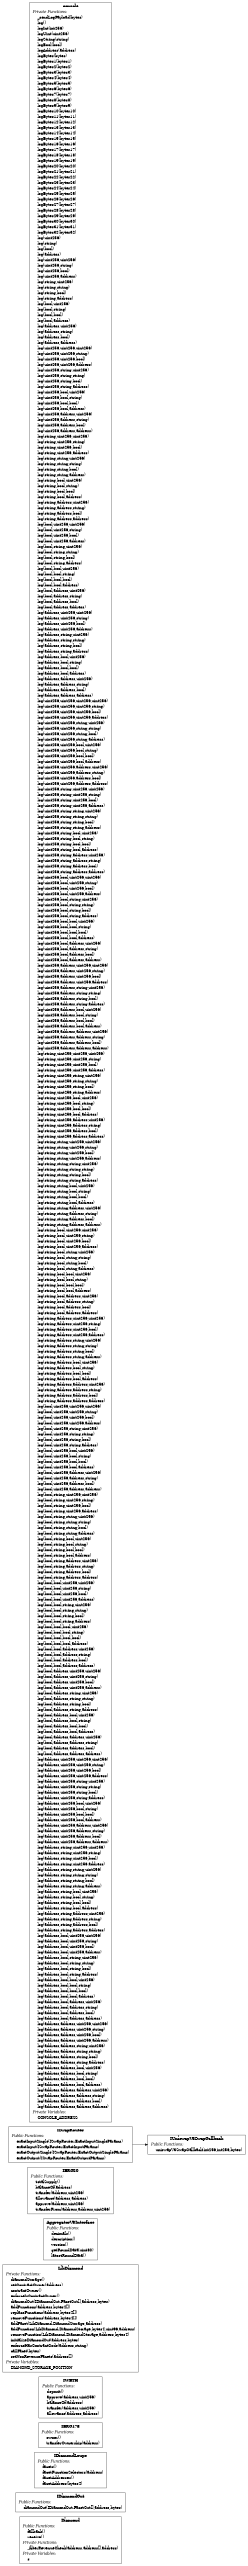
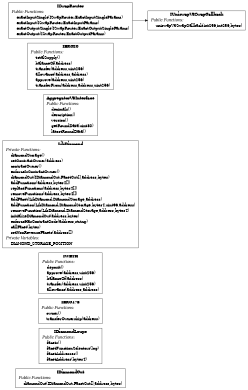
  digraph {
    rankdir=LR
    node [shape=box]
-   n1 [label=< <TABLE border="0"><TR><TD align="center"><B>Diamond</B></TD></TR><TR><TD align="left"><I>Public Functions:</I></TD></TR><TR><TD align="left">    fallback()</TD></TR><TR><TD align="left">    receive()</TD></TR><TR><TD align="left"><I>Private Functions:</I></TD></TR><TR><TD align="left">    _filterRevenueCheck(address,address[],address)</TD></TR><TR><TD align="left"><I>Private Variables:</I></TD></TR><TR><TD align="left">    s</TD></TR></TABLE> >]
    n2 [label=< <TABLE border="0"><TR><TD align="center"><B>IDiamondCut</B></TD></TR><TR><TD align="left"><I>Public Functions:</I></TD></TR><TR><TD align="left">    diamondCut(IDiamondCut.FacetCut[],address,bytes)</TD></TR></TABLE> >]
-   n3 [label=< <TABLE border="0"><TR><TD align="center"><B>IDiamondLoupe</B></TD></TR><TR><TD align="left"><I>Public Functions:</I></TD></TR><TR><TD align="left">    facets()</TD></TR><TR><TD align="left">    facetFunctionSelectors(address)</TD></TR><TR><TD align="left">    facetAddresses()</TD></TR><TR><TD align="left">    facetAddress(bytes4)</TD></TR></TABLE> >]
+   n3 [label=< <TABLE border="0"><TR><TD align="center"><B>IDiamondLoupe</B></TD></TR><TR><TD align="left"><I>Public Functions:</I></TD></TR><TR><TD align="left">    facets()</TD></TR><TR><TD align="left">    facetFunctionSelectors(log)</TD></TR><TR><TD align="left">    facetAddresses()</TD></TR><TR><TD align="left">    facetAddress(bytes4)</TD></TR></TABLE> >]
    n4 [label=< <TABLE border="0"><TR><TD align="center"><B>IERC173</B></TD></TR><TR><TD align="left"><I>Public Functions:</I></TD></TR><TR><TD align="left">    owner()</TD></TR><TR><TD align="left">    transferOwnership(address)</TD></TR></TABLE> >]
    n5 [label=< <TABLE border="0"><TR><TD align="center"><B>IWETH</B></TD></TR><TR><TD align="left"><I>Public Functions:</I></TD></TR><TR><TD align="left">    deposit()</TD></TR><TR><TD align="left">    approve(address,uint256)</TD></TR><TR><TD align="left">    balanceOf(address)</TD></TR><TR><TD align="left">    transfer(address,uint256)</TD></TR><TR><TD align="left">    allowance(address,address)</TD></TR></TABLE> >]
    n6 [label=< <TABLE border="0"><TR><TD align="center"><B>LibDiamond</B></TD></TR><TR><TD align="left"><I>Private Functions:</I></TD></TR><TR><TD align="left">    diamondStorage()</TD></TR><TR><TD align="left">    setContractOwner(address)</TD></TR><TR><TD align="left">    contractOwner()</TD></TR><TR><TD align="left">    enforceIsContractOwner()</TD></TR><TR><TD align="left">    diamondCut(IDiamondCut.FacetCut[],address,bytes)</TD></TR><TR><TD align="left">    addFunctions(address,bytes4[])</TD></TR><TR><TD align="left">    replaceFunctions(address,bytes4[])</TD></TR><TR><TD align="left">    removeFunctions(address,bytes4[])</TD></TR><TR><TD align="left">    addFacet(LibDiamond.DiamondStorage,address)</TD></TR><TR><TD align="left">    addFunction(LibDiamond.DiamondStorage,bytes4,uint96,address)</TD></TR><TR><TD align="left">    removeFunction(LibDiamond.DiamondStorage,address,bytes4)</TD></TR><TR><TD align="left">    initializeDiamondCut(address,bytes)</TD></TR><TR><TD align="left">    enforceHasContractCode(address,string)</TD></TR><TR><TD align="left">    callFacet(bytes)</TD></TR><TR><TD align="left">    setNonRevenueFacets(address[])</TD></TR><TR><TD align="left"><I>Private Variables:</I></TD></TR><TR><TD align="left">    DIAMOND_STORAGE_POSITION</TD></TR></TABLE> >]
    n7 [label=< <TABLE border="0"><TR><TD align="center"><B>AggregatorV3Interface</B></TD></TR><TR><TD align="left"><I>Public Functions:</I></TD></TR><TR><TD align="left">    decimals()</TD></TR><TR><TD align="left">    description()</TD></TR><TR><TD align="left">    version()</TD></TR><TR><TD align="left">    getRoundData(uint80)</TD></TR><TR><TD align="left">    latestRoundData()</TD></TR></TABLE> >]
    n8 [label=< <TABLE border="0"><TR><TD align="center"><B>IERC20</B></TD></TR><TR><TD align="left"><I>Public Functions:</I></TD></TR><TR><TD align="left">    totalSupply()</TD></TR><TR><TD align="left">    balanceOf(address)</TD></TR><TR><TD align="left">    transfer(address,uint256)</TD></TR><TR><TD align="left">    allowance(address,address)</TD></TR><TR><TD align="left">    approve(address,uint256)</TD></TR><TR><TD align="left">    transferFrom(address,address,uint256)</TD></TR></TABLE> >]
    n9 [label=< <TABLE border="0"><TR><TD align="center"><B>IUniswapV3SwapCallback</B></TD></TR><TR><TD align="left"><I>Public Functions:</I></TD></TR><TR><TD align="left">    uniswapV3SwapCallback(int256,int256,bytes)</TD></TR></TABLE> >]
    n10 [label=< <TABLE border="0"><TR><TD align="center"><B>ISwapRouter</B></TD></TR><TR><TD align="left"><I>Public Functions:</I></TD></TR><TR><TD align="left">    exactInputSingle(ISwapRouter.ExactInputSingleParams)</TD></TR><TR><TD align="left">    exactInput(ISwapRouter.ExactInputParams)</TD></TR><TR><TD align="left">    exactOutputSingle(ISwapRouter.ExactOutputSingleParams)</TD></TR><TR><TD align="left">    exactOutput(ISwapRouter.ExactOutputParams)</TD></TR></TABLE> >]
-   n11 [label=< <TABLE border="0"><TR><TD align="center"><B>console</B></TD></TR><TR><TD align="left"><I>Private Functions:</I></TD></TR><TR><TD align="left">    _sendLogPayload(bytes)</TD></TR><TR><TD align="left">    log()</TD></TR><TR><TD align="left">    logInt(int256)</TD></TR><TR><TD align="left">    logUint(uint256)</TD></TR><TR><TD align="left">    logString(string)</TD></TR><TR><TD align="left">    logBool(bool)</TD></TR><TR><TD align="left">    logAddress(address)</TD></TR><TR><TD align="left">    logBytes(bytes)</TD></TR><TR><TD align="left">    logBytes1(bytes1)</TD></TR><TR><TD align="left">    logBytes2(bytes2)</TD></TR><TR><TD align="left">    logBytes3(bytes3)</TD></TR><TR><TD align="left">    logBytes4(bytes4)</TD></TR><TR><TD align="left">    logBytes5(bytes5)</TD></TR><TR><TD align="left">    logBytes6(bytes6)</TD></TR><TR><TD align="left">    logBytes7(bytes7)</TD></TR><TR><TD align="left">    logBytes8(bytes8)</TD></TR><TR><TD align="left">    logBytes9(bytes9)</TD></TR><TR><TD align="left">    logBytes10(bytes10)</TD></TR><TR><TD align="left">    logBytes11(bytes11)</TD></TR><TR><TD align="left">    logBytes12(bytes12)</TD></TR><TR><TD align="left">    logBytes13(bytes13)</TD></TR><TR><TD align="left">    logBytes14(bytes14)</TD></TR><TR><TD align="left">    logBytes15(bytes15)</TD></TR><TR><TD align="left">    logBytes16(bytes16)</TD></TR><TR><TD align="left">    logBytes17(bytes17)</TD></TR><TR><TD align="left">    logBytes18(bytes18)</TD></TR><TR><TD align="left">    logBytes19(bytes19)</TD></TR><TR><TD align="left">    logBytes20(bytes20)</TD></TR><TR><TD align="left">    logBytes21(bytes21)</TD></TR><TR><TD align="left">    logBytes22(bytes22)</TD></TR><TR><TD align="left">    logBytes23(bytes23)</TD></TR><TR><TD align="left">    logBytes24(bytes24)</TD></TR><TR><TD align="left">    logBytes25(bytes25)</TD></TR><TR><TD align="left">    logBytes26(bytes26)</TD></TR><TR><TD align="left">    logBytes27(bytes27)</TD></TR><TR><TD align="left">    logBytes28(bytes28)</TD></TR><TR><TD align="left">    logBytes29(bytes29)</TD></TR><TR><TD align="left">    logBytes30(bytes30)</TD></TR><TR><TD align="left">    logBytes31(bytes31)</TD></TR><TR><TD align="left">    logBytes32(bytes32)</TD></TR><TR><TD align="left">    log(uint256)</TD></TR><TR><TD align="left">    log(string)</TD></TR><TR><TD align="left">    log(bool)</TD></TR><TR><TD align="left">    log(address)</TD></TR><TR><TD align="left">    log(uint256,uint256)</TD></TR><TR><TD align="left">    log(uint256,string)</TD></TR><TR><TD align="left">    log(uint256,bool)</TD></TR><TR><TD align="left">    log(uint256,address)</TD></TR><TR><TD align="left">    log(string,uint256)</TD></TR><TR><TD align="left">    log(string,string)</TD></TR><TR><TD align="left">    log(string,bool)</TD></TR><TR><TD align="left">    log(string,address)</TD></TR><TR><TD align="left">    log(bool,uint256)</TD></TR><TR><TD align="left">    log(bool,string)</TD></TR><TR><TD align="left">    log(bool,bool)</TD></TR><TR><TD align="left">    log(bool,address)</TD></TR><TR><TD align="left">    log(address,uint256)</TD></TR><TR><TD align="left">    log(address,string)</TD></TR><TR><TD align="left">    log(address,bool)</TD></TR><TR><TD align="left">    log(address,address)</TD></TR><TR><TD align="left">    log(uint256,uint256,uint256)</TD></TR><TR><TD align="left">    log(uint256,uint256,string)</TD></TR><TR><TD align="left">    log(uint256,uint256,bool)</TD></TR><TR><TD align="left">    log(uint256,uint256,address)</TD></TR><TR><TD align="left">    log(uint256,string,uint256)</TD></TR><TR><TD align="left">    log(uint256,string,string)</TD></TR><TR><TD align="left">    log(uint256,string,bool)</TD></TR><TR><TD align="left">    log(uint256,string,address)</TD></TR><TR><TD align="left">    log(uint256,bool,uint256)</TD></TR><TR><TD align="left">    log(uint256,bool,string)</TD></TR><TR><TD align="left">    log(uint256,bool,bool)</TD></TR><TR><TD align="left">    log(uint256,bool,address)</TD></TR><TR><TD align="left">    log(uint256,address,uint256)</TD></TR><TR><TD align="left">    log(uint256,address,string)</TD></TR><TR><TD align="left">    log(uint256,address,bool)</TD></TR><TR><TD align="left">    log(uint256,address,address)</TD></TR><TR><TD align="left">    log(string,uint256,uint256)</TD></TR><TR><TD align="left">    log(string,uint256,string)</TD></TR><TR><TD align="left">    log(string,uint256,bool)</TD></TR><TR><TD align="left">    log(string,uint256,address)</TD></TR><TR><TD align="left">    log(string,string,uint256)</TD></TR><TR><TD align="left">    log(string,string,string)</TD></TR><TR><TD align="left">    log(string,string,bool)</TD></TR><TR><TD align="left">    log(string,string,address)</TD></TR><TR><TD align="left">    log(string,bool,uint256)</TD></TR><TR><TD align="left">    log(string,bool,string)</TD></TR><TR><TD align="left">    log(string,bool,bool)</TD></TR><TR><TD align="left">    log(string,bool,address)</TD></TR><TR><TD align="left">    log(string,address,uint256)</TD></TR><TR><TD align="left">    log(string,address,string)</TD></TR><TR><TD align="left">    log(string,address,bool)</TD></TR><TR><TD align="left">    log(string,address,address)</TD></TR><TR><TD align="left">    log(bool,uint256,uint256)</TD></TR><TR><TD align="left">    log(bool,uint256,string)</TD></TR><TR><TD align="left">    log(bool,uint256,bool)</TD></TR><TR><TD align="left">    log(bool,uint256,address)</TD></TR><TR><TD align="left">    log(bool,string,uint256)</TD></TR><TR><TD align="left">    log(bool,string,string)</TD></TR><TR><TD align="left">    log(bool,string,bool)</TD></TR><TR><TD align="left">    log(bool,string,address)</TD></TR><TR><TD align="left">    log(bool,bool,uint256)</TD></TR><TR><TD align="left">    log(bool,bool,string)</TD></TR><TR><TD align="left">    log(bool,bool,bool)</TD></TR><TR><TD align="left">    log(bool,bool,address)</TD></TR><TR><TD align="left">    log(bool,address,uint256)</TD></TR><TR><TD align="left">    log(bool,address,string)</TD></TR><TR><TD align="left">    log(bool,address,bool)</TD></TR><TR><TD align="left">    log(bool,address,address)</TD></TR><TR><TD align="left">    log(address,uint256,uint256)</TD></TR><TR><TD align="left">    log(address,uint256,string)</TD></TR><TR><TD align="left">    log(address,uint256,bool)</TD></TR><TR><TD align="left">    log(address,uint256,address)</TD></TR><TR><TD align="left">    log(address,string,uint256)</TD></TR><TR><TD align="left">    log(address,string,string)</TD></TR><TR><TD align="left">    log(address,string,bool)</TD></TR><TR><TD align="left">    log(address,string,address)</TD></TR><TR><TD align="left">    log(address,bool,uint256)</TD></TR><TR><TD align="left">    log(address,bool,string)</TD></TR><TR><TD align="left">    log(address,bool,bool)</TD></TR><TR><TD align="left">    log(address,bool,address)</TD></TR><TR><TD align="left">    log(address,address,uint256)</TD></TR><TR><TD align="left">    log(address,address,string)</TD></TR><TR><TD align="left">    log(address,address,bool)</TD></TR><TR><TD align="left">    log(address,address,address)</TD></TR><TR><TD align="left">    log(uint256,uint256,uint256,uint256)</TD></TR><TR><TD align="left">    log(uint256,uint256,uint256,string)</TD></TR><TR><TD align="left">    log(uint256,uint256,uint256,bool)</TD></TR><TR><TD align="left">    log(uint256,uint256,uint256,address)</TD></TR><TR><TD align="left">    log(uint256,uint256,string,uint256)</TD></TR><TR><TD align="left">    log(uint256,uint256,string,string)</TD></TR><TR><TD align="left">    log(uint256,uint256,string,bool)</TD></TR><TR><TD align="left">    log(uint256,uint256,string,address)</TD></TR><TR><TD align="left">    log(uint256,uint256,bool,uint256)</TD></TR><TR><TD align="left">    log(uint256,uint256,bool,string)</TD></TR><TR><TD align="left">    log(uint256,uint256,bool,bool)</TD></TR><TR><TD align="left">    log(uint256,uint256,bool,address)</TD></TR><TR><TD align="left">    log(uint256,uint256,address,uint256)</TD></TR><TR><TD align="left">    log(uint256,uint256,address,string)</TD></TR><TR><TD align="left">    log(uint256,uint256,address,bool)</TD></TR><TR><TD align="left">    log(uint256,uint256,address,address)</TD></TR><TR><TD align="left">    log(uint256,string,uint256,uint256)</TD></TR><TR><TD align="left">    log(uint256,string,uint256,string)</TD></TR><TR><TD align="left">    log(uint256,string,uint256,bool)</TD></TR><TR><TD align="left">    log(uint256,string,uint256,address)</TD></TR><TR><TD align="left">    log(uint256,string,string,uint256)</TD></TR><TR><TD align="left">    log(uint256,string,string,string)</TD></TR><TR><TD align="left">    log(uint256,string,string,bool)</TD></TR><TR><TD align="left">    log(uint256,string,string,address)</TD></TR><TR><TD align="left">    log(uint256,string,bool,uint256)</TD></TR><TR><TD align="left">    log(uint256,string,bool,string)</TD></TR><TR><TD align="left">    log(uint256,string,bool,bool)</TD></TR><TR><TD align="left">    log(uint256,string,bool,address)</TD></TR><TR><TD align="left">    log(uint256,string,address,uint256)</TD></TR><TR><TD align="left">    log(uint256,string,address,string)</TD></TR><TR><TD align="left">    log(uint256,string,address,bool)</TD></TR><TR><TD align="left">    log(uint256,string,address,address)</TD></TR><TR><TD align="left">    log(uint256,bool,uint256,uint256)</TD></TR><TR><TD align="left">    log(uint256,bool,uint256,string)</TD></TR><TR><TD align="left">    log(uint256,bool,uint256,bool)</TD></TR><TR><TD align="left">    log(uint256,bool,uint256,address)</TD></TR><TR><TD align="left">    log(uint256,bool,string,uint256)</TD></TR><TR><TD align="left">    log(uint256,bool,string,string)</TD></TR><TR><TD align="left">    log(uint256,bool,string,bool)</TD></TR><TR><TD align="left">    log(uint256,bool,string,address)</TD></TR><TR><TD align="left">    log(uint256,bool,bool,uint256)</TD></TR><TR><TD align="left">    log(uint256,bool,bool,string)</TD></TR><TR><TD align="left">    log(uint256,bool,bool,bool)</TD></TR><TR><TD align="left">    log(uint256,bool,bool,address)</TD></TR><TR><TD align="left">    log(uint256,bool,address,uint256)</TD></TR><TR><TD align="left">    log(uint256,bool,address,string)</TD></TR><TR><TD align="left">    log(uint256,bool,address,bool)</TD></TR><TR><TD align="left">    log(uint256,bool,address,address)</TD></TR><TR><TD align="left">    log(uint256,address,uint256,uint256)</TD></TR><TR><TD align="left">    log(uint256,address,uint256,string)</TD></TR><TR><TD align="left">    log(uint256,address,uint256,bool)</TD></TR><TR><TD align="left">    log(uint256,address,uint256,address)</TD></TR><TR><TD align="left">    log(uint256,address,string,uint256)</TD></TR><TR><TD align="left">    log(uint256,address,string,string)</TD></TR><TR><TD align="left">    log(uint256,address,string,bool)</TD></TR><TR><TD align="left">    log(uint256,address,string,address)</TD></TR><TR><TD align="left">    log(uint256,address,bool,uint256)</TD></TR><TR><TD align="left">    log(uint256,address,bool,string)</TD></TR><TR><TD align="left">    log(uint256,address,bool,bool)</TD></TR><TR><TD align="left">    log(uint256,address,bool,address)</TD></TR><TR><TD align="left">    log(uint256,address,address,uint256)</TD></TR><TR><TD align="left">    log(uint256,address,address,string)</TD></TR><TR><TD align="left">    log(uint256,address,address,bool)</TD></TR><TR><TD align="left">    log(uint256,address,address,address)</TD></TR><TR><TD align="left">    log(string,uint256,uint256,uint256)</TD></TR><TR><TD align="left">    log(string,uint256,uint256,string)</TD></TR><TR><TD align="left">    log(string,uint256,uint256,bool)</TD></TR><TR><TD align="left">    log(string,uint256,uint256,address)</TD></TR><TR><TD align="left">    log(string,uint256,string,uint256)</TD></TR><TR><TD align="left">    log(string,uint256,string,string)</TD></TR><TR><TD align="left">    log(string,uint256,string,bool)</TD></TR><TR><TD align="left">    log(string,uint256,string,address)</TD></TR><TR><TD align="left">    log(string,uint256,bool,uint256)</TD></TR><TR><TD align="left">    log(string,uint256,bool,string)</TD></TR><TR><TD align="left">    log(string,uint256,bool,bool)</TD></TR><TR><TD align="left">    log(string,uint256,bool,address)</TD></TR><TR><TD align="left">    log(string,uint256,address,uint256)</TD></TR><TR><TD align="left">    log(string,uint256,address,string)</TD></TR><TR><TD align="left">    log(string,uint256,address,bool)</TD></TR><TR><TD align="left">    log(string,uint256,address,address)</TD></TR><TR><TD align="left">    log(string,string,uint256,uint256)</TD></TR><TR><TD align="left">    log(string,string,uint256,string)</TD></TR><TR><TD align="left">    log(string,string,uint256,bool)</TD></TR><TR><TD align="left">    log(string,string,uint256,address)</TD></TR><TR><TD align="left">    log(string,string,string,uint256)</TD></TR><TR><TD align="left">    log(string,string,string,string)</TD></TR><TR><TD align="left">    log(string,string,string,bool)</TD></TR><TR><TD align="left">    log(string,string,string,address)</TD></TR><TR><TD align="left">    log(string,string,bool,uint256)</TD></TR><TR><TD align="left">    log(string,string,bool,string)</TD></TR><TR><TD align="left">    log(string,string,bool,bool)</TD></TR><TR><TD align="left">    log(string,string,bool,address)</TD></TR><TR><TD align="left">    log(string,string,address,uint256)</TD></TR><TR><TD align="left">    log(string,string,address,string)</TD></TR><TR><TD align="left">    log(string,string,address,bool)</TD></TR><TR><TD align="left">    log(string,string,address,address)</TD></TR><TR><TD align="left">    log(string,bool,uint256,uint256)</TD></TR><TR><TD align="left">    log(string,bool,uint256,string)</TD></TR><TR><TD align="left">    log(string,bool,uint256,bool)</TD></TR><TR><TD align="left">    log(string,bool,uint256,address)</TD></TR><TR><TD align="left">    log(string,bool,string,uint256)</TD></TR><TR><TD align="left">    log(string,bool,string,string)</TD></TR><TR><TD align="left">    log(string,bool,string,bool)</TD></TR><TR><TD align="left">    log(string,bool,string,address)</TD></TR><TR><TD align="left">    log(string,bool,bool,uint256)</TD></TR><TR><TD align="left">    log(string,bool,bool,string)</TD></TR><TR><TD align="left">    log(string,bool,bool,bool)</TD></TR><TR><TD align="left">    log(string,bool,bool,address)</TD></TR><TR><TD align="left">    log(string,bool,address,uint256)</TD></TR><TR><TD align="left">    log(string,bool,address,string)</TD></TR><TR><TD align="left">    log(string,bool,address,bool)</TD></TR><TR><TD align="left">    log(string,bool,address,address)</TD></TR><TR><TD align="left">    log(string,address,uint256,uint256)</TD></TR><TR><TD align="left">    log(string,address,uint256,string)</TD></TR><TR><TD align="left">    log(string,address,uint256,bool)</TD></TR><TR><TD align="left">    log(string,address,uint256,address)</TD></TR><TR><TD align="left">    log(string,address,string,uint256)</TD></TR><TR><TD align="left">    log(string,address,string,string)</TD></TR><TR><TD align="left">    log(string,address,string,bool)</TD></TR><TR><TD align="left">    log(string,address,string,address)</TD></TR><TR><TD align="left">    log(string,address,bool,uint256)</TD></TR><TR><TD align="left">    log(string,address,bool,string)</TD></TR><TR><TD align="left">    log(string,address,bool,bool)</TD></TR><TR><TD align="left">    log(string,address,bool,address)</TD></TR><TR><TD align="left">    log(string,address,address,uint256)</TD></TR><TR><TD align="left">    log(string,address,address,string)</TD></TR><TR><TD align="left">    log(string,address,address,bool)</TD></TR><TR><TD align="left">    log(string,address,address,address)</TD></TR><TR><TD align="left">    log(bool,uint256,uint256,uint256)</TD></TR><TR><TD align="left">    log(bool,uint256,uint256,string)</TD></TR><TR><TD align="left">    log(bool,uint256,uint256,bool)</TD></TR><TR><TD align="left">    log(bool,uint256,uint256,address)</TD></TR><TR><TD align="left">    log(bool,uint256,string,uint256)</TD></TR><TR><TD align="left">    log(bool,uint256,string,string)</TD></TR><TR><TD align="left">    log(bool,uint256,string,bool)</TD></TR><TR><TD align="left">    log(bool,uint256,string,address)</TD></TR><TR><TD align="left">    log(bool,uint256,bool,uint256)</TD></TR><TR><TD align="left">    log(bool,uint256,bool,string)</TD></TR><TR><TD align="left">    log(bool,uint256,bool,bool)</TD></TR><TR><TD align="left">    log(bool,uint256,bool,address)</TD></TR><TR><TD align="left">    log(bool,uint256,address,uint256)</TD></TR><TR><TD align="left">    log(bool,uint256,address,string)</TD></TR><TR><TD align="left">    log(bool,uint256,address,bool)</TD></TR><TR><TD align="left">    log(bool,uint256,address,address)</TD></TR><TR><TD align="left">    log(bool,string,uint256,uint256)</TD></TR><TR><TD align="left">    log(bool,string,uint256,string)</TD></TR><TR><TD align="left">    log(bool,string,uint256,bool)</TD></TR><TR><TD align="left">    log(bool,string,uint256,address)</TD></TR><TR><TD align="left">    log(bool,string,string,uint256)</TD></TR><TR><TD align="left">    log(bool,string,string,string)</TD></TR><TR><TD align="left">    log(bool,string,string,bool)</TD></TR><TR><TD align="left">    log(bool,string,string,address)</TD></TR><TR><TD align="left">    log(bool,string,bool,uint256)</TD></TR><TR><TD align="left">    log(bool,string,bool,string)</TD></TR><TR><TD align="left">    log(bool,string,bool,bool)</TD></TR><TR><TD align="left">    log(bool,string,bool,address)</TD></TR><TR><TD align="left">    log(bool,string,address,uint256)</TD></TR><TR><TD align="left">    log(bool,string,address,string)</TD></TR><TR><TD align="left">    log(bool,string,address,bool)</TD></TR><TR><TD align="left">    log(bool,string,address,address)</TD></TR><TR><TD align="left">    log(bool,bool,uint256,uint256)</TD></TR><TR><TD align="left">    log(bool,bool,uint256,string)</TD></TR><TR><TD align="left">    log(bool,bool,uint256,bool)</TD></TR><TR><TD align="left">    log(bool,bool,uint256,address)</TD></TR><TR><TD align="left">    log(bool,bool,string,uint256)</TD></TR><TR><TD align="left">    log(bool,bool,string,string)</TD></TR><TR><TD align="left">    log(bool,bool,string,bool)</TD></TR><TR><TD align="left">    log(bool,bool,string,address)</TD></TR><TR><TD align="left">    log(bool,bool,bool,uint256)</TD></TR><TR><TD align="left">    log(bool,bool,bool,string)</TD></TR><TR><TD align="left">    log(bool,bool,bool,bool)</TD></TR><TR><TD align="left">    log(bool,bool,bool,address)</TD></TR><TR><TD align="left">    log(bool,bool,address,uint256)</TD></TR><TR><TD align="left">    log(bool,bool,address,string)</TD></TR><TR><TD align="left">    log(bool,bool,address,bool)</TD></TR><TR><TD align="left">    log(bool,bool,address,address)</TD></TR><TR><TD align="left">    log(bool,address,uint256,uint256)</TD></TR><TR><TD align="left">    log(bool,address,uint256,string)</TD></TR><TR><TD align="left">    log(bool,address,uint256,bool)</TD></TR><TR><TD align="left">    log(bool,address,uint256,address)</TD></TR><TR><TD align="left">    log(bool,address,string,uint256)</TD></TR><TR><TD align="left">    log(bool,address,string,string)</TD></TR><TR><TD align="left">    log(bool,address,string,bool)</TD></TR><TR><TD align="left">    log(bool,address,string,address)</TD></TR><TR><TD align="left">    log(bool,address,bool,uint256)</TD></TR><TR><TD align="left">    log(bool,address,bool,string)</TD></TR><TR><TD align="left">    log(bool,address,bool,bool)</TD></TR><TR><TD align="left">    log(bool,address,bool,address)</TD></TR><TR><TD align="left">    log(bool,address,address,uint256)</TD></TR><TR><TD align="left">    log(bool,address,address,string)</TD></TR><TR><TD align="left">    log(bool,address,address,bool)</TD></TR><TR><TD align="left">    log(bool,address,address,address)</TD></TR><TR><TD align="left">    log(address,uint256,uint256,uint256)</TD></TR><TR><TD align="left">    log(address,uint256,uint256,string)</TD></TR><TR><TD align="left">    log(address,uint256,uint256,bool)</TD></TR><TR><TD align="left">    log(address,uint256,uint256,address)</TD></TR><TR><TD align="left">    log(address,uint256,string,uint256)</TD></TR><TR><TD align="left">    log(address,uint256,string,string)</TD></TR><TR><TD align="left">    log(address,uint256,string,bool)</TD></TR><TR><TD align="left">    log(address,uint256,string,address)</TD></TR><TR><TD align="left">    log(address,uint256,bool,uint256)</TD></TR><TR><TD align="left">    log(address,uint256,bool,string)</TD></TR><TR><TD align="left">    log(address,uint256,bool,bool)</TD></TR><TR><TD align="left">    log(address,uint256,bool,address)</TD></TR><TR><TD align="left">    log(address,uint256,address,uint256)</TD></TR><TR><TD align="left">    log(address,uint256,address,string)</TD></TR><TR><TD align="left">    log(address,uint256,address,bool)</TD></TR><TR><TD align="left">    log(address,uint256,address,address)</TD></TR><TR><TD align="left">    log(address,string,uint256,uint256)</TD></TR><TR><TD align="left">    log(address,string,uint256,string)</TD></TR><TR><TD align="left">    log(address,string,uint256,bool)</TD></TR><TR><TD align="left">    log(address,string,uint256,address)</TD></TR><TR><TD align="left">    log(address,string,string,uint256)</TD></TR><TR><TD align="left">    log(address,string,string,string)</TD></TR><TR><TD align="left">    log(address,string,string,bool)</TD></TR><TR><TD align="left">    log(address,string,string,address)</TD></TR><TR><TD align="left">    log(address,string,bool,uint256)</TD></TR><TR><TD align="left">    log(address,string,bool,string)</TD></TR><TR><TD align="left">    log(address,string,bool,bool)</TD></TR><TR><TD align="left">    log(address,string,bool,address)</TD></TR><TR><TD align="left">    log(address,string,address,uint256)</TD></TR><TR><TD align="left">    log(address,string,address,string)</TD></TR><TR><TD align="left">    log(address,string,address,bool)</TD></TR><TR><TD align="left">    log(address,string,address,address)</TD></TR><TR><TD align="left">    log(address,bool,uint256,uint256)</TD></TR><TR><TD align="left">    log(address,bool,uint256,string)</TD></TR><TR><TD align="left">    log(address,bool,uint256,bool)</TD></TR><TR><TD align="left">    log(address,bool,uint256,address)</TD></TR><TR><TD align="left">    log(address,bool,string,uint256)</TD></TR><TR><TD align="left">    log(address,bool,string,string)</TD></TR><TR><TD align="left">    log(address,bool,string,bool)</TD></TR><TR><TD align="left">    log(address,bool,string,address)</TD></TR><TR><TD align="left">    log(address,bool,bool,uint256)</TD></TR><TR><TD align="left">    log(address,bool,bool,string)</TD></TR><TR><TD align="left">    log(address,bool,bool,bool)</TD></TR><TR><TD align="left">    log(address,bool,bool,address)</TD></TR><TR><TD align="left">    log(address,bool,address,uint256)</TD></TR><TR><TD align="left">    log(address,bool,address,string)</TD></TR><TR><TD align="left">    log(address,bool,address,bool)</TD></TR><TR><TD align="left">    log(address,bool,address,address)</TD></TR><TR><TD align="left">    log(address,address,uint256,uint256)</TD></TR><TR><TD align="left">    log(address,address,uint256,string)</TD></TR><TR><TD align="left">    log(address,address,uint256,bool)</TD></TR><TR><TD align="left">    log(address,address,uint256,address)</TD></TR><TR><TD align="left">    log(address,address,string,uint256)</TD></TR><TR><TD align="left">    log(address,address,string,string)</TD></TR><TR><TD align="left">    log(address,address,string,bool)</TD></TR><TR><TD align="left">    log(address,address,string,address)</TD></TR><TR><TD align="left">    log(address,address,bool,uint256)</TD></TR><TR><TD align="left">    log(address,address,bool,string)</TD></TR><TR><TD align="left">    log(address,address,bool,bool)</TD></TR><TR><TD align="left">    log(address,address,bool,address)</TD></TR><TR><TD align="left">    log(address,address,address,uint256)</TD></TR><TR><TD align="left">    log(address,address,address,string)</TD></TR><TR><TD align="left">    log(address,address,address,bool)</TD></TR><TR><TD align="left">    log(address,address,address,address)</TD></TR><TR><TD align="left"><I>Private Variables:</I></TD></TR><TR><TD align="left">    CONSOLE_ADDRESS</TD></TR></TABLE> >]
    n10 -> n9
  }
